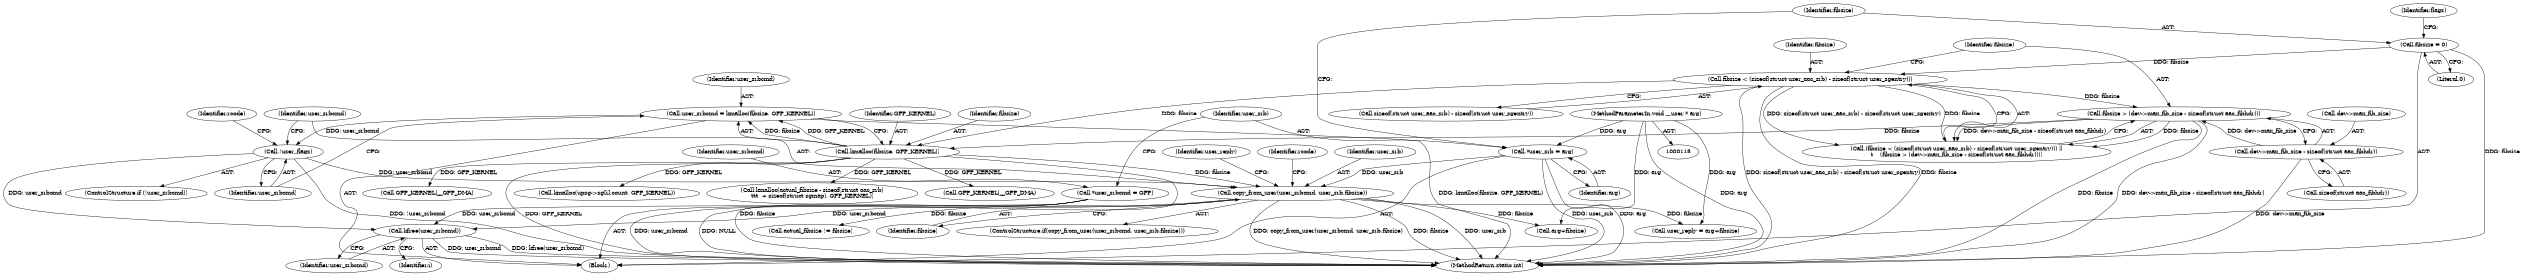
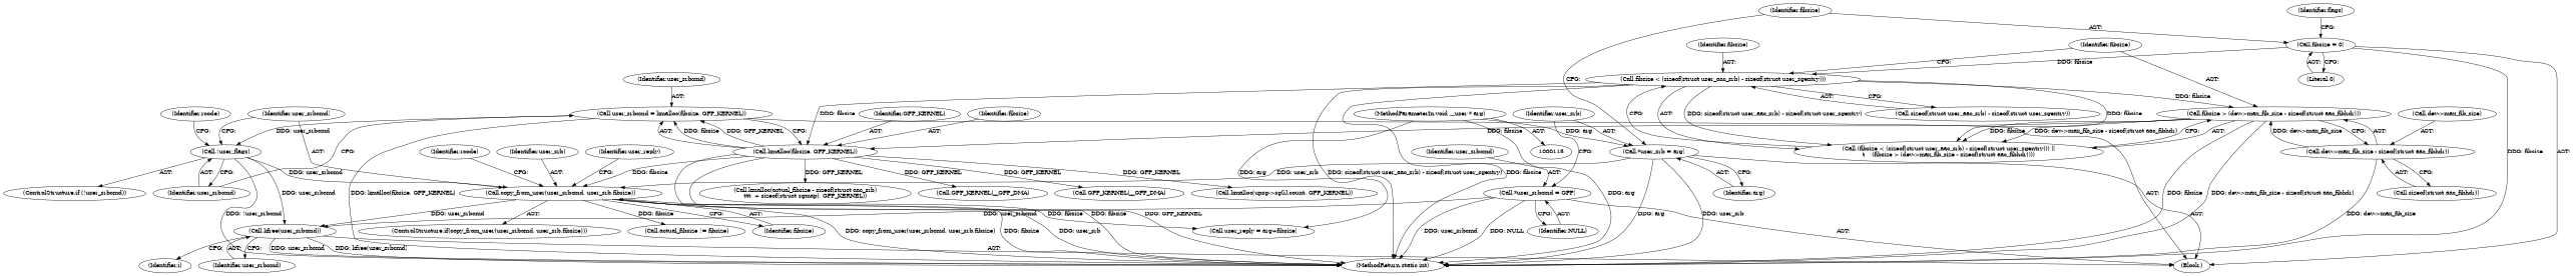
  digraph {
    n1 [label="(Call,kfree(user_srbcmd))"]
    n2 [label="(Block,)"]
    n3 [label="(Identifier,user_srbcmd)"]
    n4 [label="(MethodReturn,static int)"]
    n5 [label="(Identifier,i)"]
    n6 [label="(Call,!user_flags)"]
    n7 [label="(Call,copy_from_user(user_srbcmd, user_srb,fibsize))"]
    n8 [label="(Identifier,user_srbcmd)"]
    n9 [label="(ControlStructure,if (!user_srbcmd))"]
-   n10 [label="(Call,arg+fibsize)"]
    n11 [label="(Call,user_reply = arg+fibsize)"]
    n12 [label="(ControlStructure,if(copy_from_user(user_srbcmd, user_srb,fibsize)))"]
    n13 [label="(Call,actual_fibsize != fibsize)"]
    n14 [label="(Identifier,fibsize)"]
    n15 [label="(Call,user_srbcmd = kmalloc(fibsize, GFP_KERNEL))"]
    n16 [label="(Call,kmalloc(fibsize, GFP_KERNEL))"]
    n17 [label="(Call,kmalloc(actual_fibsize - sizeof(struct aac_srb)\n\t\t\t  + sizeof(struct sgmap), GFP_KERNEL))"]
    n18 [label="(Call,GFP_KERNEL|__GFP_DMA)"]
    n19 [label="(Call,GFP_KERNEL|__GFP_DMA)"]
    n20 [label="(Call,kmalloc(upsg->sg[i].count, GFP_KERNEL))"]
    n21 [label="(Identifier,GFP_KERNEL)"]
    n22 [label="(Call,fibsize > (dev->max_fib_size - sizeof(struct aac_fibhdr)))"]
    n23 [label="(Call,dev->max_fib_size - sizeof(struct aac_fibhdr))"]
    n24 [label="(Call,(fibsize < (sizeof(struct user_aac_srb) - sizeof(struct user_sgentry))) ||\n\t    (fibsize > (dev->max_fib_size - sizeof(struct aac_fibhdr))))"]
    n25 [label="(Call,sizeof(struct aac_fibhdr))"]
    n26 [label="(Call,fibsize < (sizeof(struct user_aac_srb) - sizeof(struct user_sgentry)))"]
    n27 [label="(Call,sizeof(struct user_aac_srb) - sizeof(struct user_sgentry))"]
    n28 [label="(Call,fibsize = 0)"]
    n29 [label="(Literal,0)"]
    n30 [label="(Call,*user_srb = arg)"]
    n31 [label="(Identifier,arg)"]
    n32 [label="(MethodParameterIn,void __user * arg)"]
    1000115
    n34 [label="(Call,*user_srbcmd = GFP)"]
+   n35 [label="(Identifier,NULL)"]
    n36 [label="(Identifier,rcode)"]
    n37 [label="(Identifier,user_srb)"]
    n38 [label="(Identifier,user_srbcmd)"]
    n39 [label="(Identifier,fibsize)"]
    n40 [label="(Identifier,flags)"]
    n41 [label="(Identifier,fibsize)"]
    n42 [label="(Identifier,user_srbcmd)"]
    n43 [label="(Call,dev->max_fib_size)"]
    n44 [label="(Identifier,user_srbcmd)"]
    n45 [label="(Identifier,user_srb)"]
    n46 [label="(Identifier,user_reply)"]
    n47 [label="(Identifier,rcode)"]
    n48 [label="(Identifier,fibsize)"]
    n49 [label="(Identifier,fibsize)"]
    n1 -> n2 [label="AST: "]
    n1 -> n3 [label="CFG: "]
    n1 -> n4 [label="DDG: kfree(user_srbcmd)"]
    n1 -> n4 [label="DDG: user_srbcmd"]
    n1 -> n5 [label="CFG: "]
    n3 -> n1 [label="AST: "]
    n6 -> n1 [label="DDG: user_srbcmd"]
    n6 -> n4 [label="DDG: !user_srbcmd"]
    n6 -> n7 [label="DDG: user_srbcmd"]
    n6 -> n8 [label="CFG: "]
    n6 -> n9 [label="AST: "]
    n7 -> n1 [label="DDG: user_srbcmd"]
    n7 -> n4 [label="DDG: user_srb"]
    n7 -> n4 [label="DDG: copy_from_user(user_srbcmd, user_srb,fibsize)"]
    n7 -> n4 [label="DDG: fibsize"]
-   n7 -> n10 [label="DDG: fibsize"]
    n7 -> n11 [label="DDG: fibsize"]
    n7 -> n12 [label="AST: "]
    n7 -> n13 [label="DDG: fibsize"]
    n7 -> n14 [label="CFG: "]
    n8 -> n6 [label="AST: "]
    n8 -> n15 [label="CFG: "]
    n14 -> n7 [label="AST: "]
    n15 -> n2 [label="AST: "]
    n15 -> n4 [label="DDG: kmalloc(fibsize, GFP_KERNEL)"]
    n15 -> n6 [label="DDG: user_srbcmd"]
    n15 -> n16 [label="CFG: "]
    n16 -> n4 [label="DDG: fibsize"]
    n16 -> n4 [label="DDG: GFP_KERNEL"]
    n16 -> n7 [label="DDG: fibsize"]
    n16 -> n15 [label="AST: "]
    n16 -> n15 [label="DDG: fibsize"]
    n16 -> n15 [label="DDG: GFP_KERNEL"]
    n16 -> n17 [label="DDG: GFP_KERNEL"]
    n16 -> n18 [label="DDG: GFP_KERNEL"]
    n16 -> n19 [label="DDG: GFP_KERNEL"]
    n16 -> n20 [label="DDG: GFP_KERNEL"]
    n21 -> n16 [label="AST: "]
    n22 -> n4 [label="DDG: fibsize"]
    n22 -> n4 [label="DDG: dev->max_fib_size - sizeof(struct aac_fibhdr)"]
    n22 -> n16 [label="DDG: fibsize"]
    n22 -> n23 [label="CFG: "]
    n22 -> n24 [label="AST: "]
    n22 -> n24 [label="DDG: fibsize"]
    n22 -> n24 [label="DDG: dev->max_fib_size - sizeof(struct aac_fibhdr)"]
    n23 -> n4 [label="DDG: dev->max_fib_size"]
    n23 -> n22 [label="AST: "]
    n23 -> n22 [label="DDG: dev->max_fib_size"]
    n23 -> n25 [label="CFG: "]
    n24 -> n22 [label="CFG: "]
    n24 -> n26 [label="CFG: "]
    n25 -> n23 [label="AST: "]
    n26 -> n4 [label="DDG: sizeof(struct user_aac_srb) - sizeof(struct user_sgentry)"]
    n26 -> n4 [label="DDG: fibsize"]
    n26 -> n16 [label="DDG: fibsize"]
    n26 -> n22 [label="DDG: fibsize"]
    n26 -> n24 [label="AST: "]
    n26 -> n24 [label="DDG: fibsize"]
    n26 -> n24 [label="DDG: sizeof(struct user_aac_srb) - sizeof(struct user_sgentry)"]
    n26 -> n27 [label="CFG: "]
    n27 -> n26 [label="AST: "]
    n28 -> n2 [label="AST: "]
    n28 -> n4 [label="DDG: fibsize"]
    n28 -> n26 [label="DDG: fibsize"]
    n28 -> n29 [label="CFG: "]
    n29 -> n28 [label="AST: "]
    n30 -> n2 [label="AST: "]
    n30 -> n4 [label="DDG: arg"]
    n30 -> n4 [label="DDG: user_srb"]
    n30 -> n7 [label="DDG: user_srb"]
    n30 -> n31 [label="CFG: "]
    n31 -> n30 [label="AST: "]
    n32 -> n4 [label="DDG: arg"]
-   n32 -> n10 [label="DDG: arg"]
    n32 -> n11 [label="DDG: arg"]
    n32 -> n30 [label="DDG: arg"]
    n32 -> 1000115 [label="AST: "]
    n34 -> n1 [label="DDG: user_srbcmd"]
    n34 -> n2 [label="AST: "]
    n34 -> n4 [label="DDG: user_srbcmd"]
    n34 -> n4 [label="DDG: NULL"]
+   n34 -> n35 [label="CFG: "]
+   n35 -> n34 [label="AST: "]
    n36 -> n7 [label="CFG: "]
    n37 -> n30 [label="AST: "]
    n37 -> n34 [label="CFG: "]
    n38 -> n34 [label="AST: "]
    n39 -> n26 [label="AST: "]
    n40 -> n28 [label="CFG: "]
    n41 -> n16 [label="AST: "]
    n42 -> n15 [label="AST: "]
    n43 -> n23 [label="AST: "]
    n44 -> n6 [label="CFG: "]
    n44 -> n7 [label="AST: "]
    n45 -> n7 [label="AST: "]
    n46 -> n7 [label="CFG: "]
    n47 -> n6 [label="CFG: "]
    n48 -> n22 [label="AST: "]
    n48 -> n26 [label="CFG: "]
    n49 -> n28 [label="AST: "]
    n49 -> n30 [label="CFG: "]
  }
